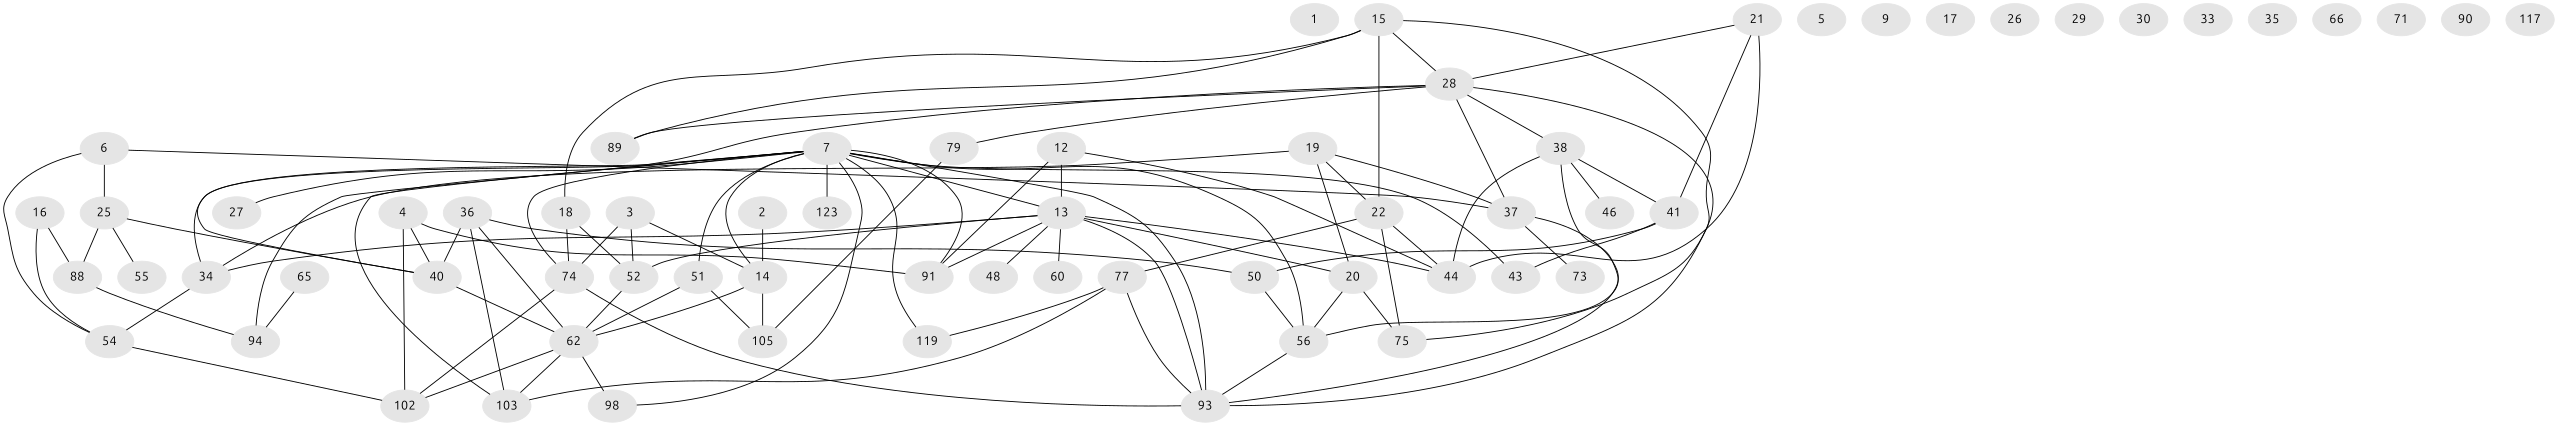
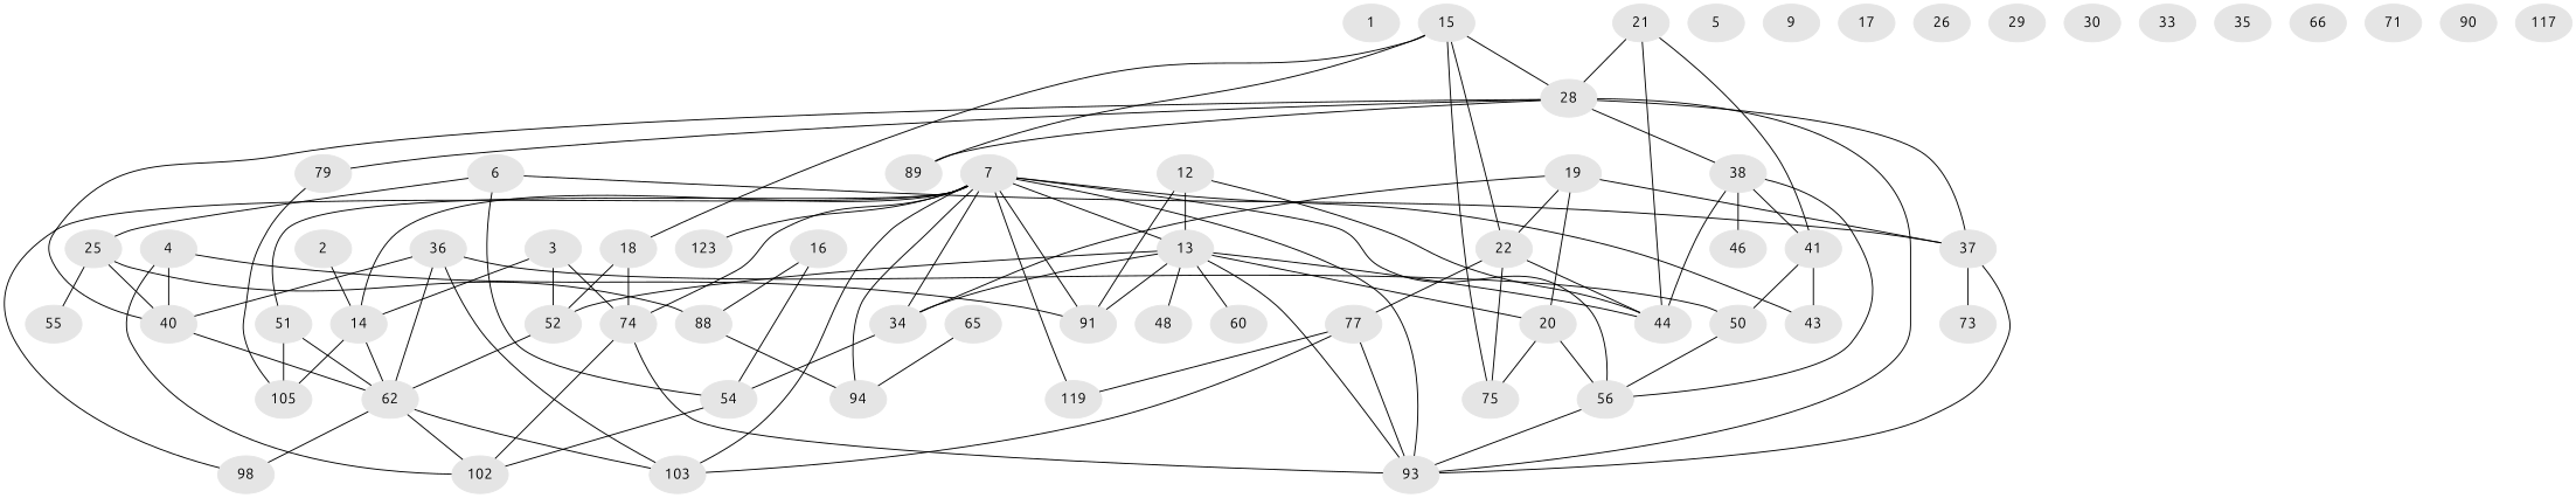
  graph {
    fontname=Ubuntu
    node [color=gray90 fontname=Ubuntu style=filled]
    edge [fontname=Ubuntu]
    1
    2 [super="+10"]
    14 [super="+61"]
    62 [super="+96+108"]
    105
    3 [super="+80"]
    52 [super="+81"]
    74 [super="+76+110"]
    102 [super="+113"]
    93
    4 [super="+7"]
    40 [super="+59"]
    91
    5 [super="+84"]
    6 [super="+69+92"]
    25 [super="+32+39+118"]
    37 [super="+47+100+122"]
    54 [super="+112+124"]
    88 [super="+121"]
    55
    73
    n22 [label=7 super="+11+53+58+120"]
    13 [super="+23+24+85"]
-   27
    34 [super="+42+67"]
    43 [super="+72+111"]
    51 [super="+57"]
    56 [super="+109"]
    94
    98
    103
    119
    123
    44 [super="+63+87"]
    20 [super="+97"]
    48
    60
    9
    12 [super="+31"]
    75
    15 [super="+82+114"]
    18 [super="+70"]
    22 [super="+115"]
    28 [super="+45+106"]
    89
    77 [super="+104"]
    38 [super="+64+116"]
    79 [super="+83"]
    16 [super="+95"]
    17
    19 [super="+78+86"]
    21 [super="+68"]
    41 [super="+49"]
    50 [super="+99"]
    26
    46
    29
    30
    33
    35
    36 [super="+107"]
    65 [super="+101"]
    66
    71
    90
    117
    2 -- 14
    14 -- 62
    14 -- 105
    62 -- 102
    62 -- 98
    62 -- 103
    3 -- 14
    3 -- 52
    3 -- 74
    52 -- 62
    74 -- 102
    74 -- 93
    4 -- 102
    4 -- 40
    4 -- 91
    40 -- 62
    6 -- 25
    6 -- 37
    6 -- 54
    25 -- 40
    25 -- 88
    25 -- 55
    37 -- 93
    37 -- 73
    54 -- 102
    88 -- 94
    n22 -- 14
    n22 -- 74
    n22 -- 93
    n22 -- 91
    n22 -- 13
-   n22 -- 27
    n22 -- 34
    n22 -- 43
    n22 -- 51
    n22 -- 56
    n22 -- 94
    n22 -- 98
    n22 -- 103
    n22 -- 119
    n22 -- 123
    13 -- 52
    13 -- 93
    13 -- 91
    13 -- 34 [weight=2]
    13 -- 44
    13 -- 20
    13 -- 48
    13 -- 60
    34 -- 54
    51 -- 62
    51 -- 105
    56 -- 93
    20 -- 56
    20 -- 75
    12 -- 91
    12 -- 13
    12 -- 44
    15 -- 75
    15 -- 18
    15 -- 22
    15 -- 28
    15 -- 89
    18 -- 52
    18 -- 74
    22 -- 44
    22 -- 75
    22 -- 77
    28 -- 93
    28 -- 40
    28 -- 37
    28 -- 89
    28 -- 38
    28 -- 79
    77 -- 93
    77 -- 103
    77 -- 119
    38 -- 56
    38 -- 44
    38 -- 41
    38 -- 46
    79 -- 105
    16 -- 54
    16 -- 88
    19 -- 37
    19 -- 34
    19 -- 20
    19 -- 22
    21 -- 44
    21 -- 28
    21 -- 41
    41 -- 43
    41 -- 50
    50 -- 56
    36 -- 62
    36 -- 40
    36 -- 103
    36 -- 50
    65 -- 94
  }
